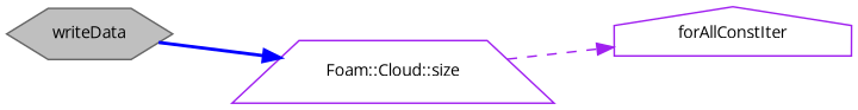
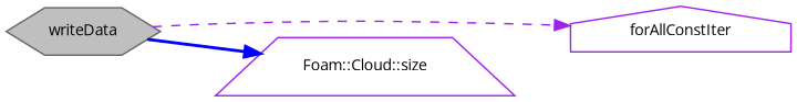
  digraph {
    fontname="Open Sans"
    rankdir=LR
    node [color=purple fontname="Open Sans" fontsize=10]
    edge [fontname="Open Sans" fontsize=10 labelfontname=FreeSans labelfontsize=10]
    n1 [color=gray40 fillcolor=grey75 fontcolor=black height=0.2 label=writeData shape=hexagon style=filled width=0.4]
    n2 [height=0.2 label=forAllConstIter shape=house width=0.4]
    n3 [height=0.2 label="Foam::Cloud::size" shape=trapezium width=0.4]
-   n3 -> n2 [color=purple style=dashed]
+   n1 -> n2 [color=purple style=dashed]
    n1 -> n3 [color=blue style=bold]
  }
